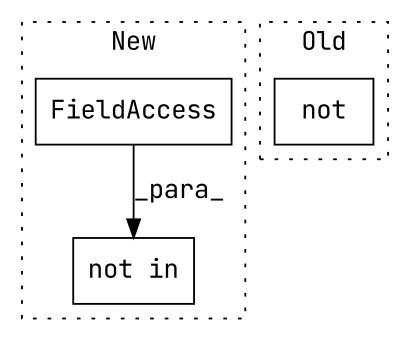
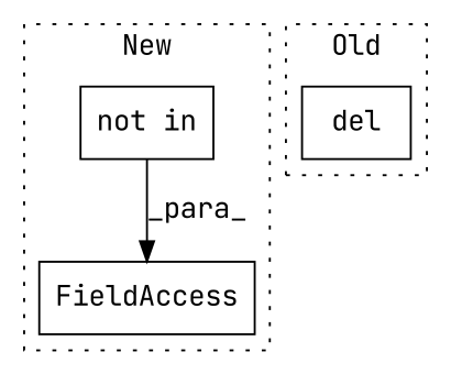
  digraph {
    fontname="JetBrains Mono"
    node [shape=box fontname="JetBrains Mono"]
    n1 [a=108 l=30 label="not in" s=3443]
    n2 [a=22 l=2 label=FieldAccess s=3463]
-   n3 [a=32 l="4,1" label=not s="4948,4964"]
+   n3 [a=32 l="4,1" label=del s="4948,4964"]
    subgraph cluster_1 {
      label=New
      style=dotted
      n1
      n2
    }
    subgraph cluster_2 {
      label=Old
      style=dotted
      n3
    }
-   n2 -> n1 [label=_para_ fontname="JetBrains Mono"]
+   n1 -> n2 [label=_para_ fontname="JetBrains Mono"]
  }
